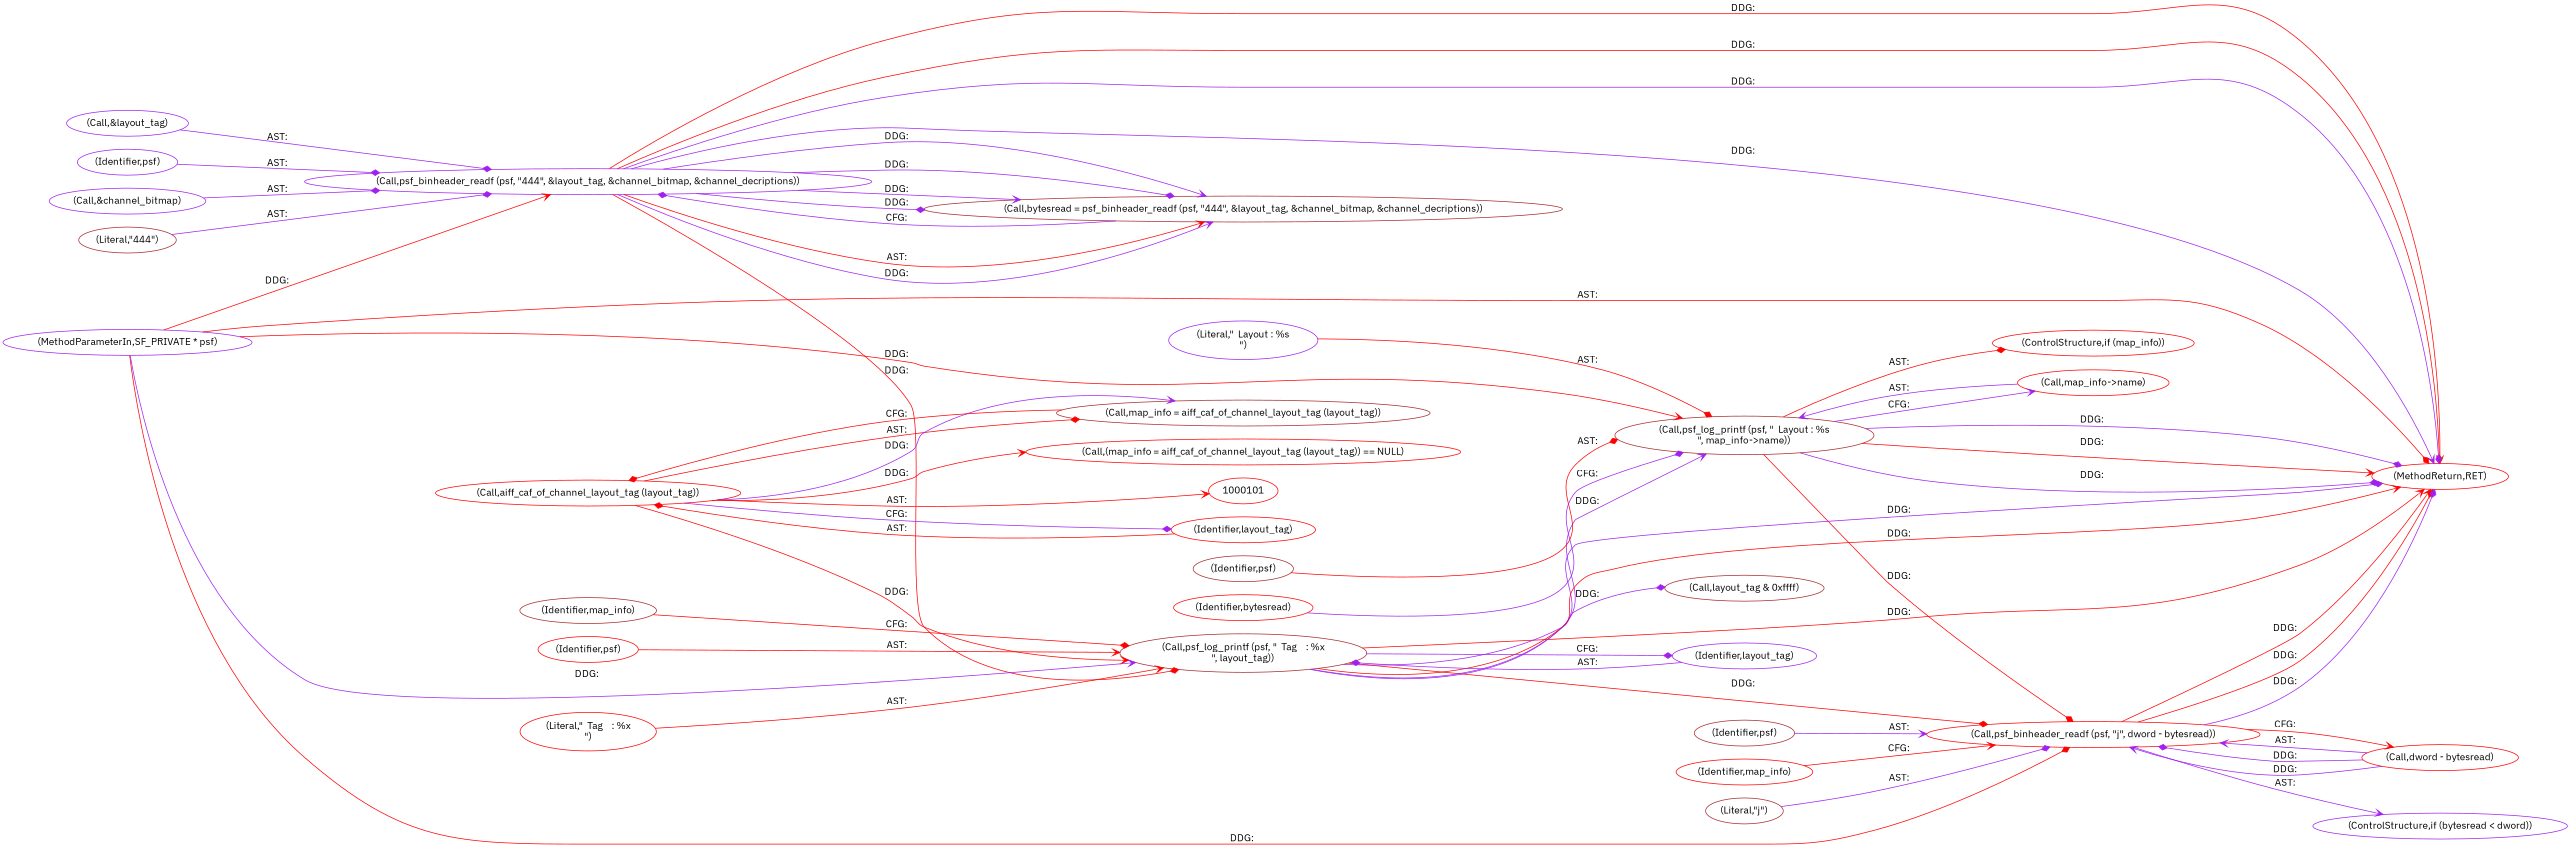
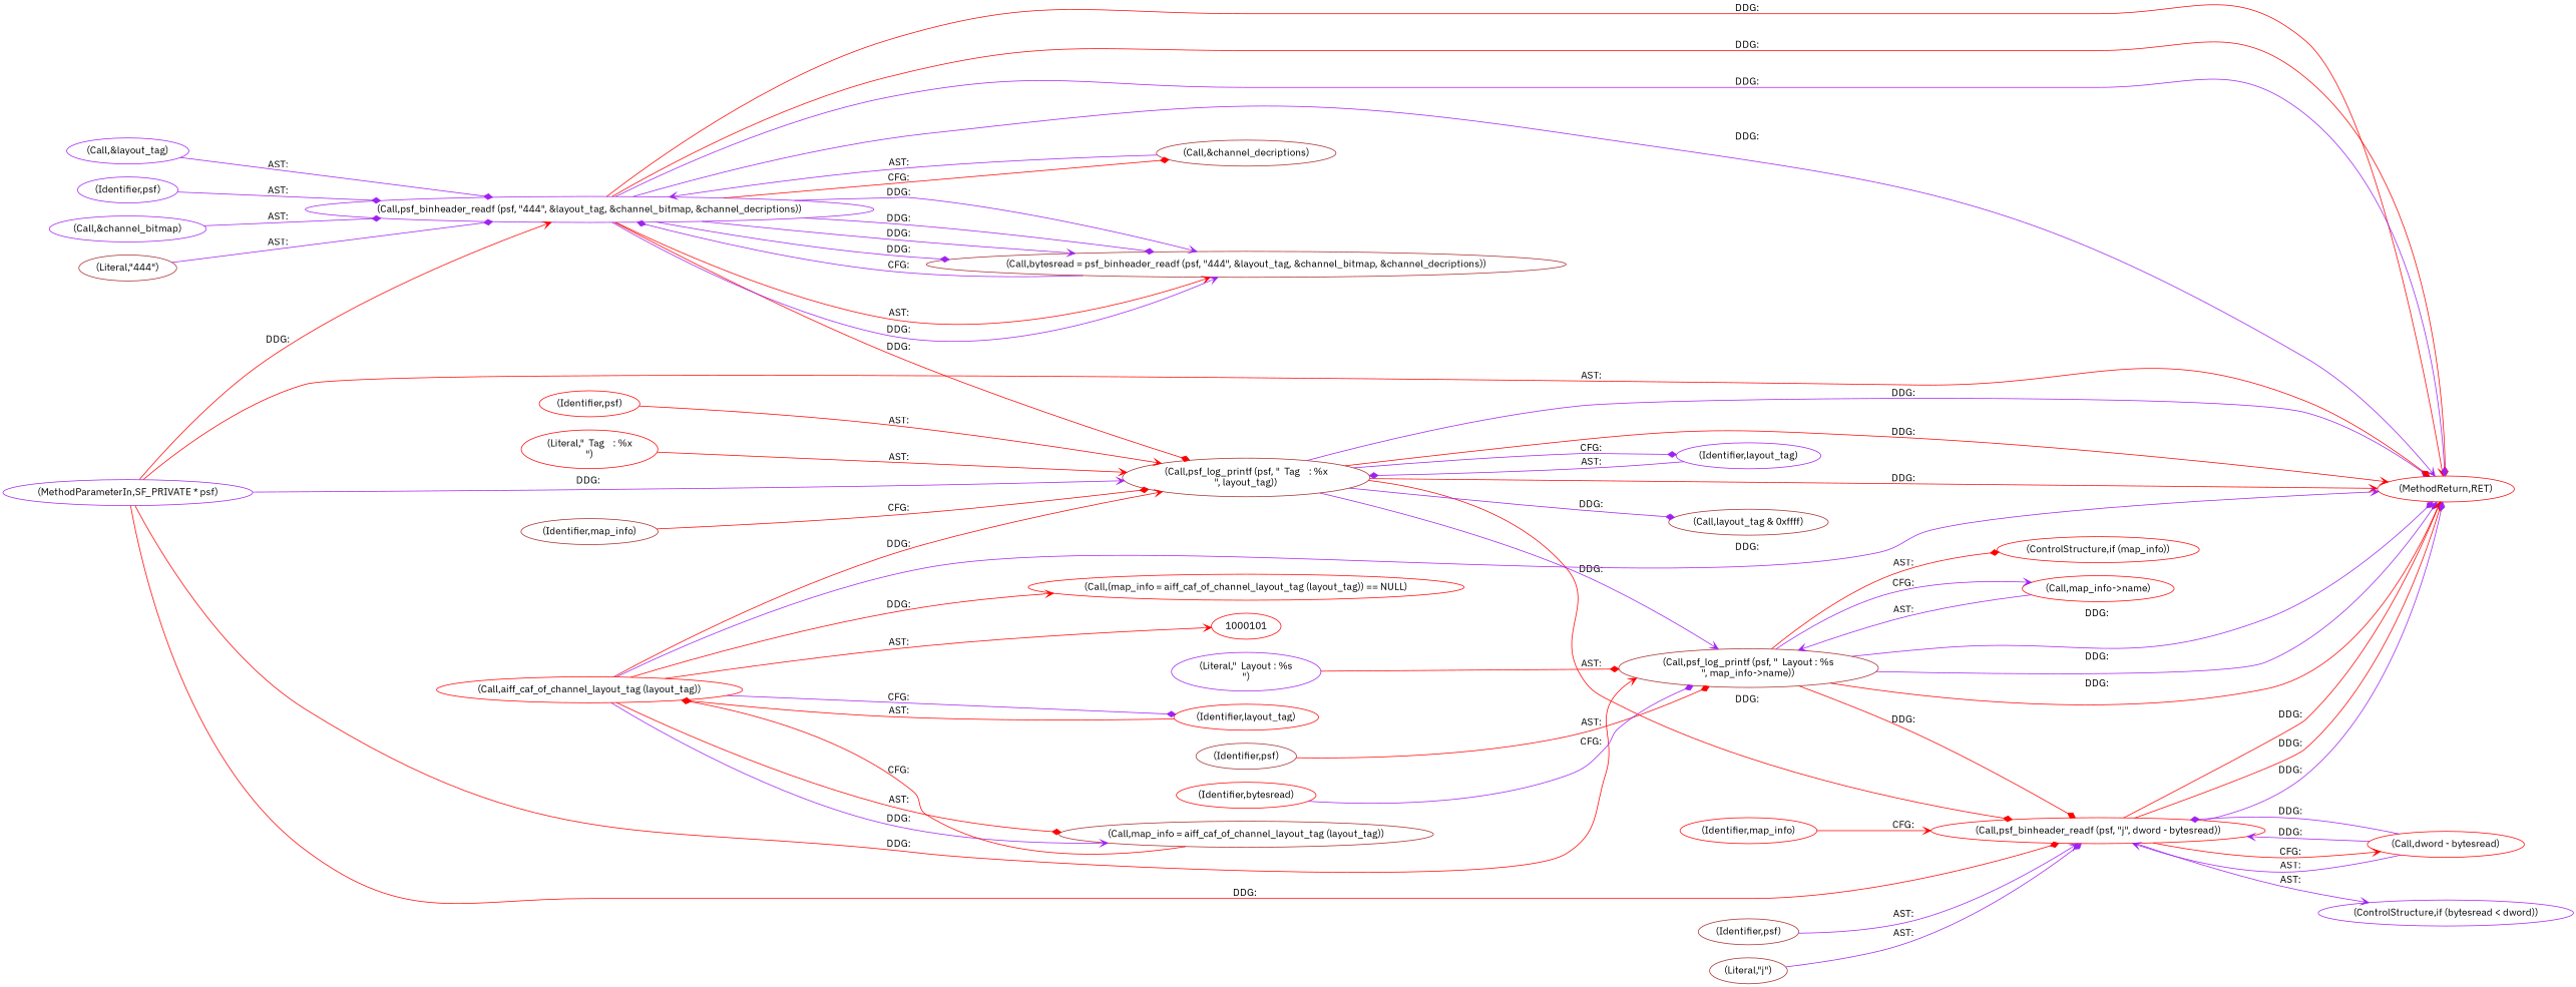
  digraph {
    fontname="IBM Plex Sans"
    rankdir=LR
    node [color=red fontname="IBM Plex Sans"]
    edge [arrowhead=diamond color=purple fontname="IBM Plex Sans"]
    n1 [color=brown label="(Call,psf_log_printf (psf, \"  Layout : %s\n\", map_info->name))"]
    n2 [label="(Call,psf_binheader_readf (psf, \"j\", dword - bytesread))"]
    n3 [label="(ControlStructure,if (map_info))"]
    n4 [label="(Call,map_info->name)"]
    n5 [label="(MethodReturn,RET)"]
    n6 [color=purple label="(ControlStructure,if (bytesread < dword))"]
    n7 [label="(Call,dword - bytesread)"]
    n8 [color=brown label="(Call,psf_log_printf (psf, \"  Tag    : %x\n\", layout_tag))"]
    n9 [color=purple label="(Identifier,layout_tag)"]
    n10 [color=brown label="(Call,layout_tag & 0xffff)"]
    n11 [color=purple label="(Call,psf_binheader_readf (psf, \"444\", &layout_tag, &channel_bitmap, &channel_decriptions))"]
+   n12 [color=brown label="(Call,&channel_decriptions)"]
    n13 [color=brown label="(Call,bytesread = psf_binheader_readf (psf, \"444\", &layout_tag, &channel_bitmap, &channel_decriptions))"]
    n14 [color=purple label="(MethodParameterIn,SF_PRIVATE * psf)"]
    n15 [label="(Call,aiff_caf_of_channel_layout_tag (layout_tag))"]
    1000101
    n17 [label="(Identifier,layout_tag)"]
    n18 [color=brown label="(Call,map_info = aiff_caf_of_channel_layout_tag (layout_tag))"]
    n19 [label="(Call,(map_info = aiff_caf_of_channel_layout_tag (layout_tag)) == NULL)"]
    n20 [color=purple label="(Identifier,psf)"]
    n21 [color=brown label="(Identifier,map_info)"]
    n22 [color=purple label="(Literal,\"  Layout : %s\n\")"]
    n23 [label="(Identifier,map_info)"]
    n24 [color=brown label="(Identifier,psf)"]
    n25 [color=brown label="(Literal,\"j\")"]
    n26 [label="(Identifier,psf)"]
    n27 [color=purple label="(Call,&channel_bitmap)"]
    n28 [color=brown label="(Identifier,psf)"]
    n29 [color=brown label="(Literal,\"444\")"]
    n30 [color=purple label="(Call,&layout_tag)"]
    n31 [label="(Identifier,bytesread)"]
    n32 [label="(Literal,\"  Tag    : %x\n\")"]
    n1 -> n2 [color=red label="DDG: "]
    n1 -> n3 [color=red label="AST: "]
    n1 -> n4 [arrowhead=vee label="CFG: "]
    n1 -> n5 [arrowhead=vee color=red label="DDG: "]
    n1 -> n5 [label="DDG: "]
    n1 -> n5 [label="DDG: "]
    n2 -> n5 [arrowhead=vee color=red label="DDG: "]
    n2 -> n5 [color=red label="DDG: "]
    n2 -> n5 [label="DDG: "]
    n2 -> n6 [arrowhead=vee label="AST: "]
    n2 -> n7 [arrowhead=vee color=red label="CFG: "]
    n4 -> n1 [arrowhead=vee label="AST: "]
    n7 -> n2 [arrowhead=vee label="AST: "]
    n7 -> n2 [label="DDG: "]
    n7 -> n2 [arrowhead=vee label="DDG: "]
    n8 -> n1 [arrowhead=vee label="DDG: "]
    n8 -> n2 [color=red label="DDG: "]
    n8 -> n5 [arrowhead=vee color=red label="DDG: "]
    n8 -> n5 [label="DDG: "]
    n8 -> n5 [arrowhead=vee color=red label="DDG: "]
    n8 -> n9 [label="CFG: "]
    n8 -> n10 [label="DDG: "]
    n9 -> n8 [label="AST: "]
    n11 -> n5 [arrowhead=vee color=red label="DDG: "]
    n11 -> n5 [color=red label="DDG: "]
    n11 -> n5 [label="DDG: "]
    n11 -> n5 [arrowhead=vee label="DDG: "]
    n11 -> n8 [color=red label="DDG: "]
+   n11 -> n12 [color=red label="CFG: "]
    n11 -> n13 [arrowhead=vee color=red label="AST: "]
    n11 -> n13 [arrowhead=vee label="DDG: "]
    n11 -> n13 [arrowhead=vee label="DDG: "]
    n11 -> n13 [label="DDG: "]
    n11 -> n13 [arrowhead=vee label="DDG: "]
    n11 -> n13 [label="DDG: "]
+   n12 -> n11 [arrowhead=vee label="AST: "]
    n13 -> n11 [label="CFG: "]
    n14 -> n1 [arrowhead=vee color=red label="DDG: "]
    n14 -> n2 [color=red label="DDG: "]
    n14 -> n5 [color=red label="AST: "]
    n14 -> n8 [arrowhead=vee label="DDG: "]
    n14 -> n11 [arrowhead=vee color=red label="DDG: "]
+   n15 -> n5 [arrowhead=vee label="DDG: "]
    n15 -> n8 [arrowhead=vee color=red label="DDG: "]
    n15 -> 1000101 [arrowhead=vee color=red label="AST: "]
    n15 -> n17 [label="CFG: "]
    n15 -> n18 [color=red label="AST: "]
    n15 -> n18 [arrowhead=vee label="DDG: "]
    n15 -> n19 [arrowhead=vee color=red label="DDG: "]
    n17 -> n15 [color=red label="AST: "]
    n18 -> n15 [color=red label="CFG: "]
    n20 -> n11 [label="AST: "]
    n21 -> n8 [color=red label="CFG: "]
    n22 -> n1 [color=red label="AST: "]
    n23 -> n2 [arrowhead=vee color=red label="CFG: "]
    n24 -> n2 [arrowhead=vee label="AST: "]
    n25 -> n2 [label="AST: "]
    n26 -> n8 [arrowhead=vee color=red label="AST: "]
    n27 -> n11 [label="AST: "]
    n28 -> n1 [color=red label="AST: "]
    n29 -> n11 [label="AST: "]
    n30 -> n11 [label="AST: "]
    n31 -> n1 [label="CFG: "]
    n32 -> n8 [arrowhead=vee color=red label="AST: "]
  }
